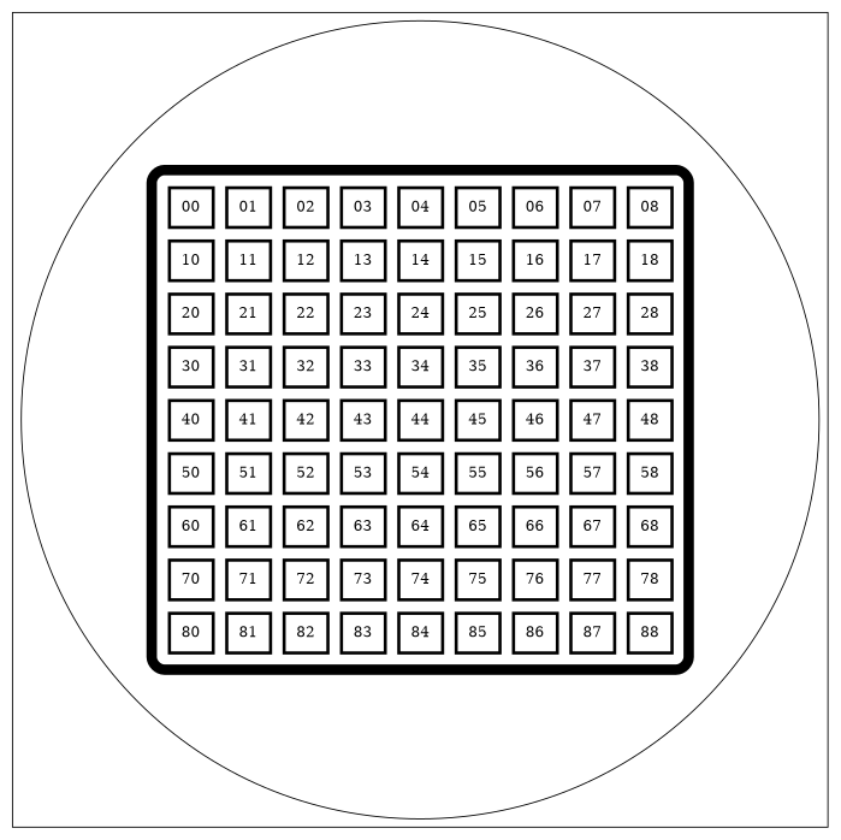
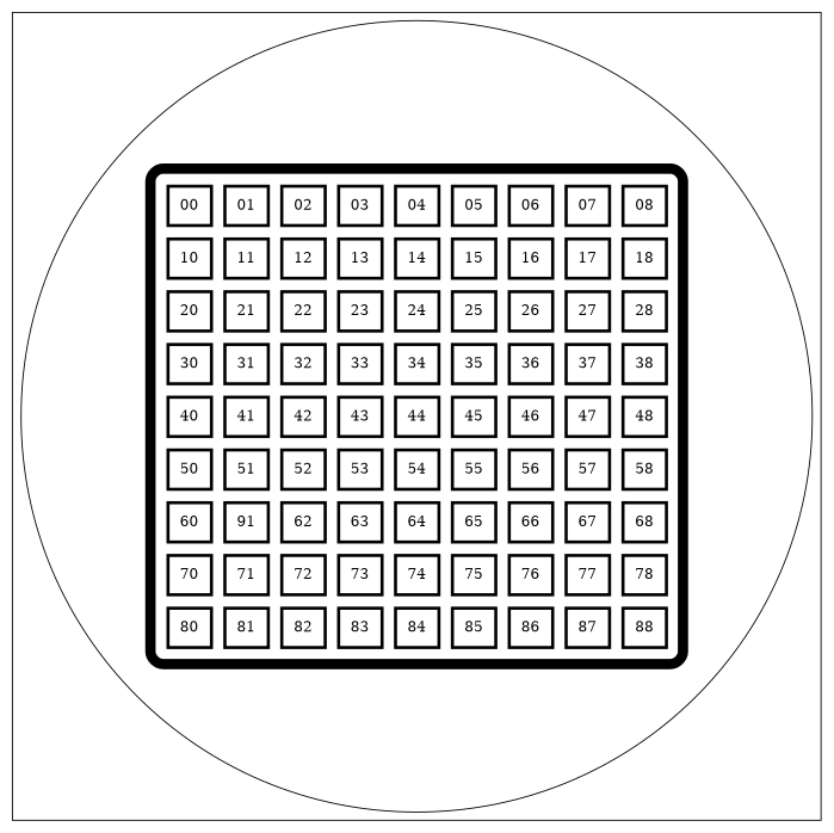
  digraph {
    fillcolor="purple:pink"
-   n1 [fillcolor="gold:brown" gradientangle=180 label=<  <TABLE border="10" cellspacing="10" cellpadding="10" style="rounded"  gradientcolor="yellow:violet" gradientangle="315"> <TR><TD border="3"  gradientcolor="yellow">00</TD> <TD border="3"  gradientcolor="yellow:green">01</TD> <TD border="3"  gradientcolor="green">02</TD> <TD border="3"  gradientcolor="green:blue">03</TD> <TD border="3"  gradientcolor="blue">04</TD> <TD border="3"  gradientcolor="blue:purple">05</TD> <TD border="3"  gradientcolor="purple">06</TD> <TD border="3"  gradientcolor="purple:violet">07</TD> <TD border="3"  gradientcolor="violet">08</TD></TR>    <TR><TD border="3"  gradientcolor="yellow:gold">10</TD> <TD border="3"  gradientcolor="yellow:green">11</TD> <TD border="3"  gradientcolor="yellow:green">12</TD> <TD border="3"  gradientcolor="yellow:blue">13</TD> <TD border="3"  gradientcolor="yellow:blue">14</TD> <TD border="3"  gradientcolor="yellow:purple">15</TD> <TD border="3"  gradientcolor="yellow:purple">16</TD> <TD border="3"  gradientcolor="yellow:violet">17</TD> <TD border="3"  gradientcolor="yellow:violet">18</TD></TR>    <TR><TD border="3"  gradientcolor="gold">20</TD> <TD border="3"  gradientcolor="gold:green">21</TD> <TD border="3"  gradientcolor="gold:green">22</TD> <TD border="3"  gradientcolor="gold:blue">23</TD> <TD border="3"  gradientcolor="gold:blue">24</TD> <TD border="3"  gradientcolor="gold:purple">25</TD> <TD border="3"  gradientcolor="gold:purple">26</TD> <TD border="3"  gradientcolor="gold:violet">27</TD> <TD border="3"  gradientcolor="gold:violet">28</TD></TR>    <TR><TD border="3"  gradientcolor="gold:orange">30</TD> <TD border="3"  gradientcolor="orange:green">31</TD> <TD border="3"  gradientcolor="orange:green">32</TD> <TD border="3"  gradientcolor="orange:blue">33</TD> <TD border="3"  gradientcolor="orange:blue">34</TD> <TD border="3"  gradientcolor="orange:purple">35</TD> <TD border="3"  gradientcolor="orange:purple">36</TD> <TD border="3"  gradientcolor="orange:violet">37</TD> <TD border="3"  gradientcolor="orange:violet">38</TD></TR>    <TR><TD border="3"  gradientcolor="orange">40</TD> <TD border="3"  gradientcolor="orange:green">41</TD> <TD border="3"  gradientcolor="orange:green">42</TD> <TD border="3"  gradientcolor="orange:blue">43</TD> <TD border="3"  gradientcolor="orange:blue">44</TD> <TD border="3"  gradientcolor="orange:purple">45</TD> <TD border="3"  gradientcolor="orange:purple">46</TD> <TD border="3"  gradientcolor="orange:violet">47</TD> <TD border="3"  gradientcolor="orange:violet">48</TD></TR>    <TR><TD border="3"  gradientcolor="orange:red">50</TD> <TD border="3"  gradientcolor="red:green">51</TD> <TD border="3"  gradientcolor="red:green">52</TD> <TD border="3"  gradientcolor="red:blue">53</TD> <TD border="3"  gradientcolor="red:blue">54</TD> <TD border="3"  gradientcolor="red:purple">55</TD> <TD border="3"  gradientcolor="red:purple">56</TD> <TD border="3"  gradientcolor="red:violet">57</TD> <TD border="3"  gradientcolor="red:violet">58</TD></TR>    <TR><TD border="3"  gradientcolor="red">60</TD> <TD border="3"  gradientcolor="red:green">61</TD> <TD border="3"  gradientcolor="red:green">62</TD> <TD border="3"  gradientcolor="red:blue">63</TD> <TD border="3"  gradientcolor="red:blue">64</TD> <TD border="3"  gradientcolor="red:purple">65</TD> <TD border="3"  gradientcolor="red:purple">66</TD> <TD border="3"  gradientcolor="red:violet">67</TD> <TD border="3"  gradientcolor="red:violet">68</TD></TR>    <TR><TD border="3"  gradientcolor="red:brown">70</TD> <TD border="3"  gradientcolor="brown:green">71</TD> <TD border="3"  gradientcolor="brown:green">72</TD> <TD border="3"  gradientcolor="brown:blue">73</TD> <TD border="3"  gradientcolor="brown:blue">74</TD> <TD border="3"  gradientcolor="brown:purple">75</TD> <TD border="3"  gradientcolor="brown:purple">76</TD> <TD border="3"  gradientcolor="brown:violet">77</TD> <TD border="3"  gradientcolor="brown:violet">78</TD></TR>    <TR><TD border="3"  gradientcolor="brown">80</TD> <TD border="3"  gradientcolor="brown:green">81</TD> <TD border="3"  gradientcolor="brown:green">82</TD> <TD border="3"  gradientcolor="brown:blue">83</TD> <TD border="3"  gradientcolor="brown:blue">84</TD> <TD border="3"  gradientcolor="brown:purple">85</TD> <TD border="3"  gradientcolor="brown:purple">86</TD> <TD border="3"  gradientcolor="brown:violet">87</TD> <TD border="3"  gradientcolor="brown:violet">88</TD></TR>    </TABLE>> shape=circle]
+   n1 [fillcolor="gold:brown" gradientangle=180 label=<  <TABLE border="10" cellspacing="10" cellpadding="10" style="rounded"  gradientcolor="yellow:violet" gradientangle="315"> <TR><TD border="3"  gradientcolor="yellow">00</TD> <TD border="3"  gradientcolor="yellow:green">01</TD> <TD border="3"  gradientcolor="green">02</TD> <TD border="3"  gradientcolor="green:blue">03</TD> <TD border="3"  gradientcolor="blue">04</TD> <TD border="3"  gradientcolor="blue:purple">05</TD> <TD border="3"  gradientcolor="purple">06</TD> <TD border="3"  gradientcolor="purple:violet">07</TD> <TD border="3"  gradientcolor="violet">08</TD></TR>    <TR><TD border="3"  gradientcolor="yellow:gold">10</TD> <TD border="3"  gradientcolor="yellow:green">11</TD> <TD border="3"  gradientcolor="yellow:green">12</TD> <TD border="3"  gradientcolor="yellow:blue">13</TD> <TD border="3"  gradientcolor="yellow:blue">14</TD> <TD border="3"  gradientcolor="yellow:purple">15</TD> <TD border="3"  gradientcolor="yellow:purple">16</TD> <TD border="3"  gradientcolor="yellow:violet">17</TD> <TD border="3"  gradientcolor="yellow:violet">18</TD></TR>    <TR><TD border="3"  gradientcolor="gold">20</TD> <TD border="3"  gradientcolor="gold:green">21</TD> <TD border="3"  gradientcolor="gold:green">22</TD> <TD border="3"  gradientcolor="gold:blue">23</TD> <TD border="3"  gradientcolor="gold:blue">24</TD> <TD border="3"  gradientcolor="gold:purple">25</TD> <TD border="3"  gradientcolor="gold:purple">26</TD> <TD border="3"  gradientcolor="gold:violet">27</TD> <TD border="3"  gradientcolor="gold:violet">28</TD></TR>    <TR><TD border="3"  gradientcolor="gold:orange">30</TD> <TD border="3"  gradientcolor="orange:green">31</TD> <TD border="3"  gradientcolor="orange:green">32</TD> <TD border="3"  gradientcolor="orange:blue">33</TD> <TD border="3"  gradientcolor="orange:blue">34</TD> <TD border="3"  gradientcolor="orange:purple">35</TD> <TD border="3"  gradientcolor="orange:purple">36</TD> <TD border="3"  gradientcolor="orange:violet">37</TD> <TD border="3"  gradientcolor="orange:violet">38</TD></TR>    <TR><TD border="3"  gradientcolor="orange">40</TD> <TD border="3"  gradientcolor="orange:green">41</TD> <TD border="3"  gradientcolor="orange:green">42</TD> <TD border="3"  gradientcolor="orange:blue">43</TD> <TD border="3"  gradientcolor="orange:blue">44</TD> <TD border="3"  gradientcolor="orange:purple">45</TD> <TD border="3"  gradientcolor="orange:purple">46</TD> <TD border="3"  gradientcolor="orange:violet">47</TD> <TD border="3"  gradientcolor="orange:violet">48</TD></TR>    <TR><TD border="3"  gradientcolor="orange:red">50</TD> <TD border="3"  gradientcolor="red:green">51</TD> <TD border="3"  gradientcolor="red:green">52</TD> <TD border="3"  gradientcolor="red:blue">53</TD> <TD border="3"  gradientcolor="red:blue">54</TD> <TD border="3"  gradientcolor="red:purple">55</TD> <TD border="3"  gradientcolor="red:purple">56</TD> <TD border="3"  gradientcolor="red:violet">57</TD> <TD border="3"  gradientcolor="red:violet">58</TD></TR>    <TR><TD border="3"  gradientcolor="red">60</TD> <TD border="3"  gradientcolor="red:green">91</TD> <TD border="3"  gradientcolor="red:green">62</TD> <TD border="3"  gradientcolor="red:blue">63</TD> <TD border="3"  gradientcolor="red:blue">64</TD> <TD border="3"  gradientcolor="red:purple">65</TD> <TD border="3"  gradientcolor="red:purple">66</TD> <TD border="3"  gradientcolor="red:violet">67</TD> <TD border="3"  gradientcolor="red:violet">68</TD></TR>    <TR><TD border="3"  gradientcolor="red:brown">70</TD> <TD border="3"  gradientcolor="brown:green">71</TD> <TD border="3"  gradientcolor="brown:green">72</TD> <TD border="3"  gradientcolor="brown:blue">73</TD> <TD border="3"  gradientcolor="brown:blue">74</TD> <TD border="3"  gradientcolor="brown:purple">75</TD> <TD border="3"  gradientcolor="brown:purple">76</TD> <TD border="3"  gradientcolor="brown:violet">77</TD> <TD border="3"  gradientcolor="brown:violet">78</TD></TR>    <TR><TD border="3"  gradientcolor="brown">80</TD> <TD border="3"  gradientcolor="brown:green">81</TD> <TD border="3"  gradientcolor="brown:green">82</TD> <TD border="3"  gradientcolor="brown:blue">83</TD> <TD border="3"  gradientcolor="brown:blue">84</TD> <TD border="3"  gradientcolor="brown:purple">85</TD> <TD border="3"  gradientcolor="brown:purple">86</TD> <TD border="3"  gradientcolor="brown:violet">87</TD> <TD border="3"  gradientcolor="brown:violet">88</TD></TR>    </TABLE>> shape=circle]
    subgraph cluster_1 {
      fillcolor="blue:green"
      n1
    }
  }
